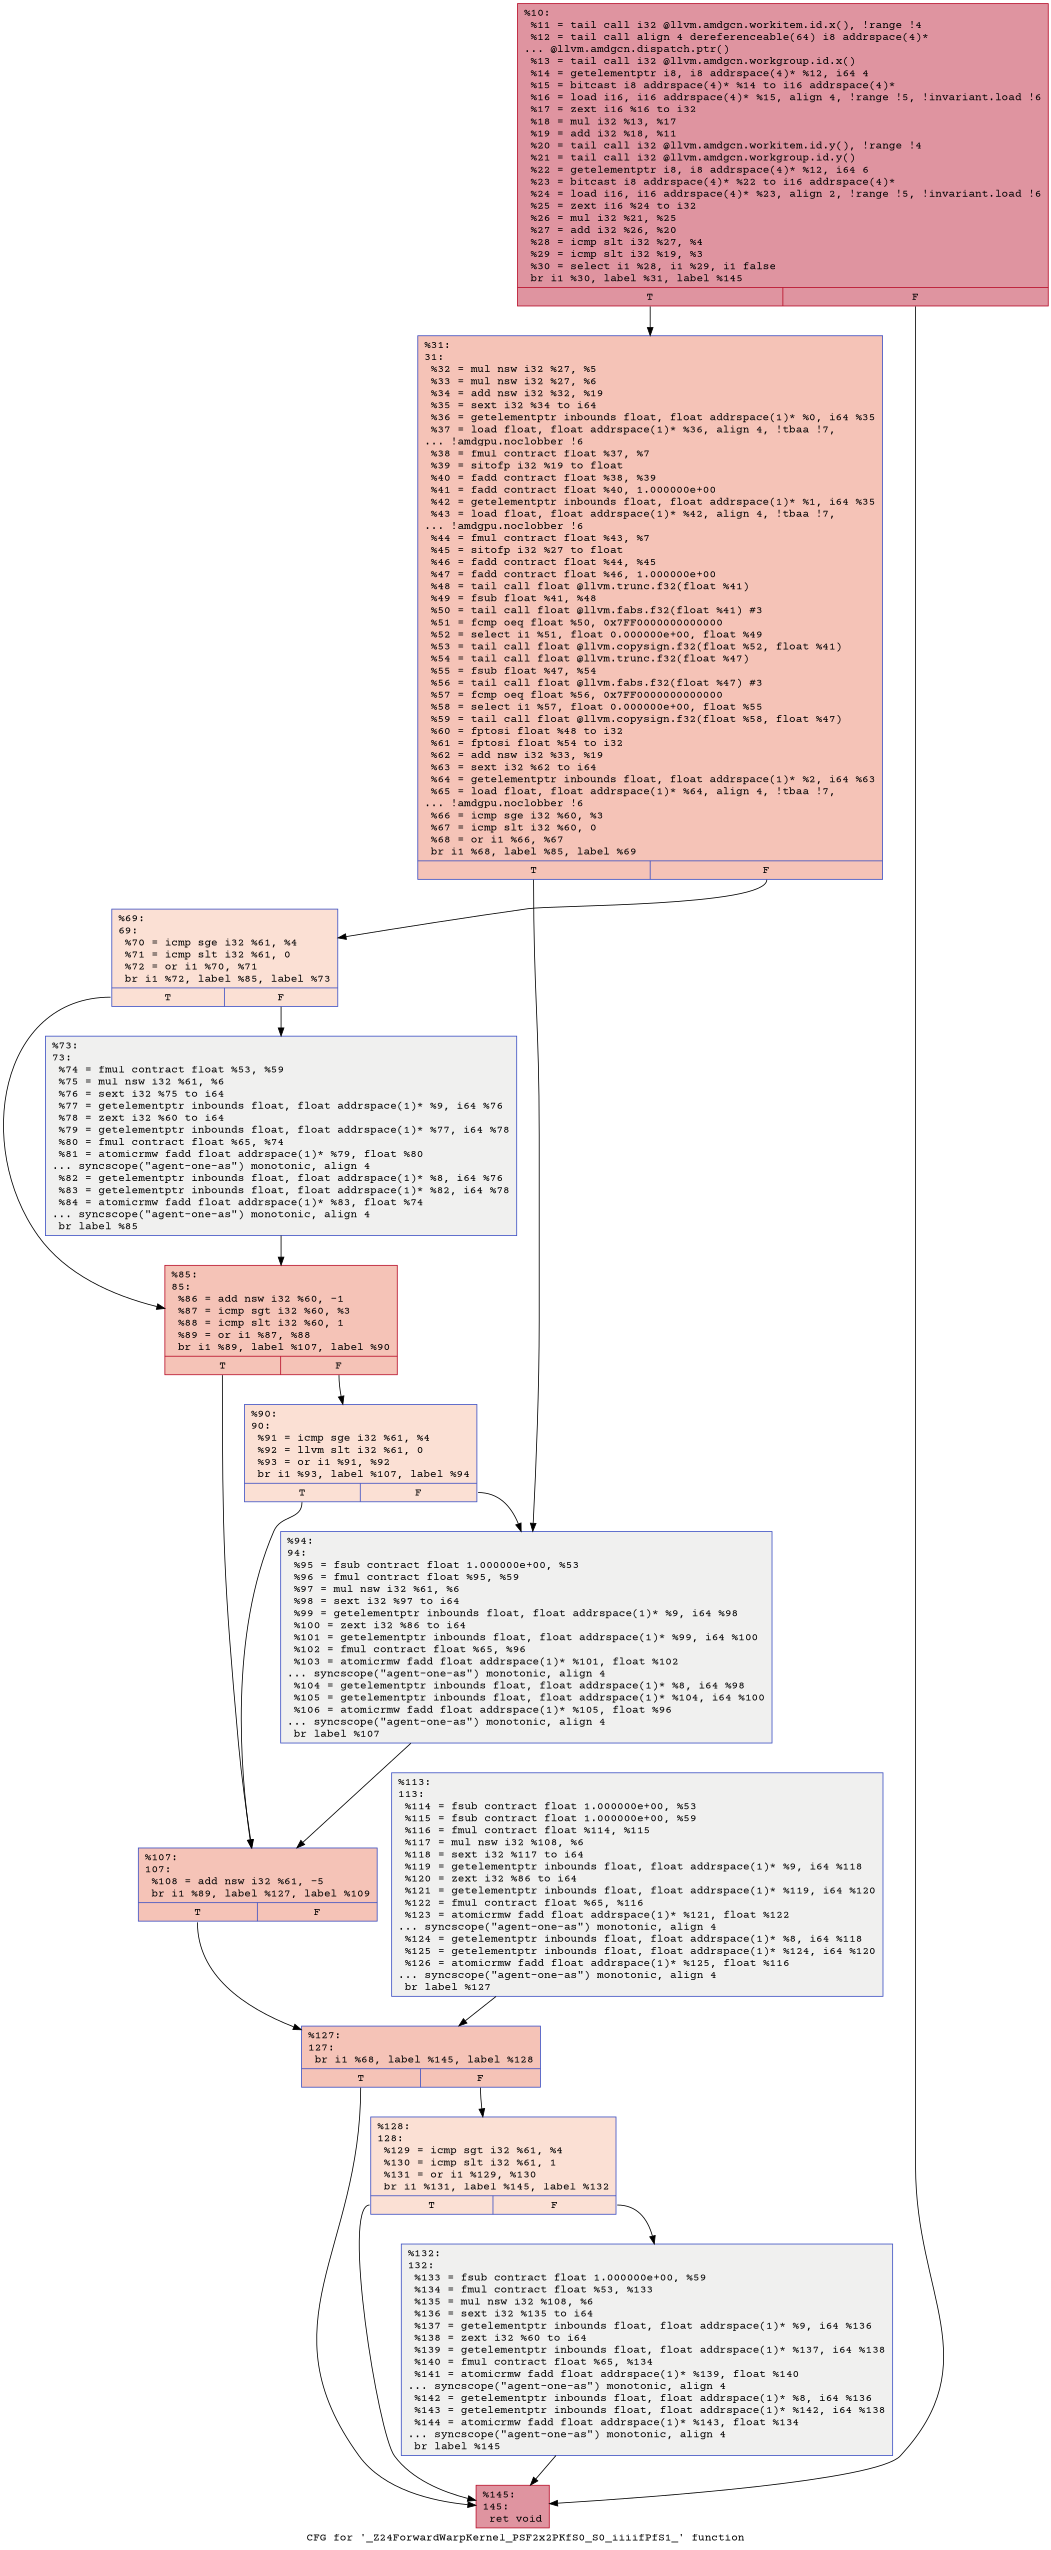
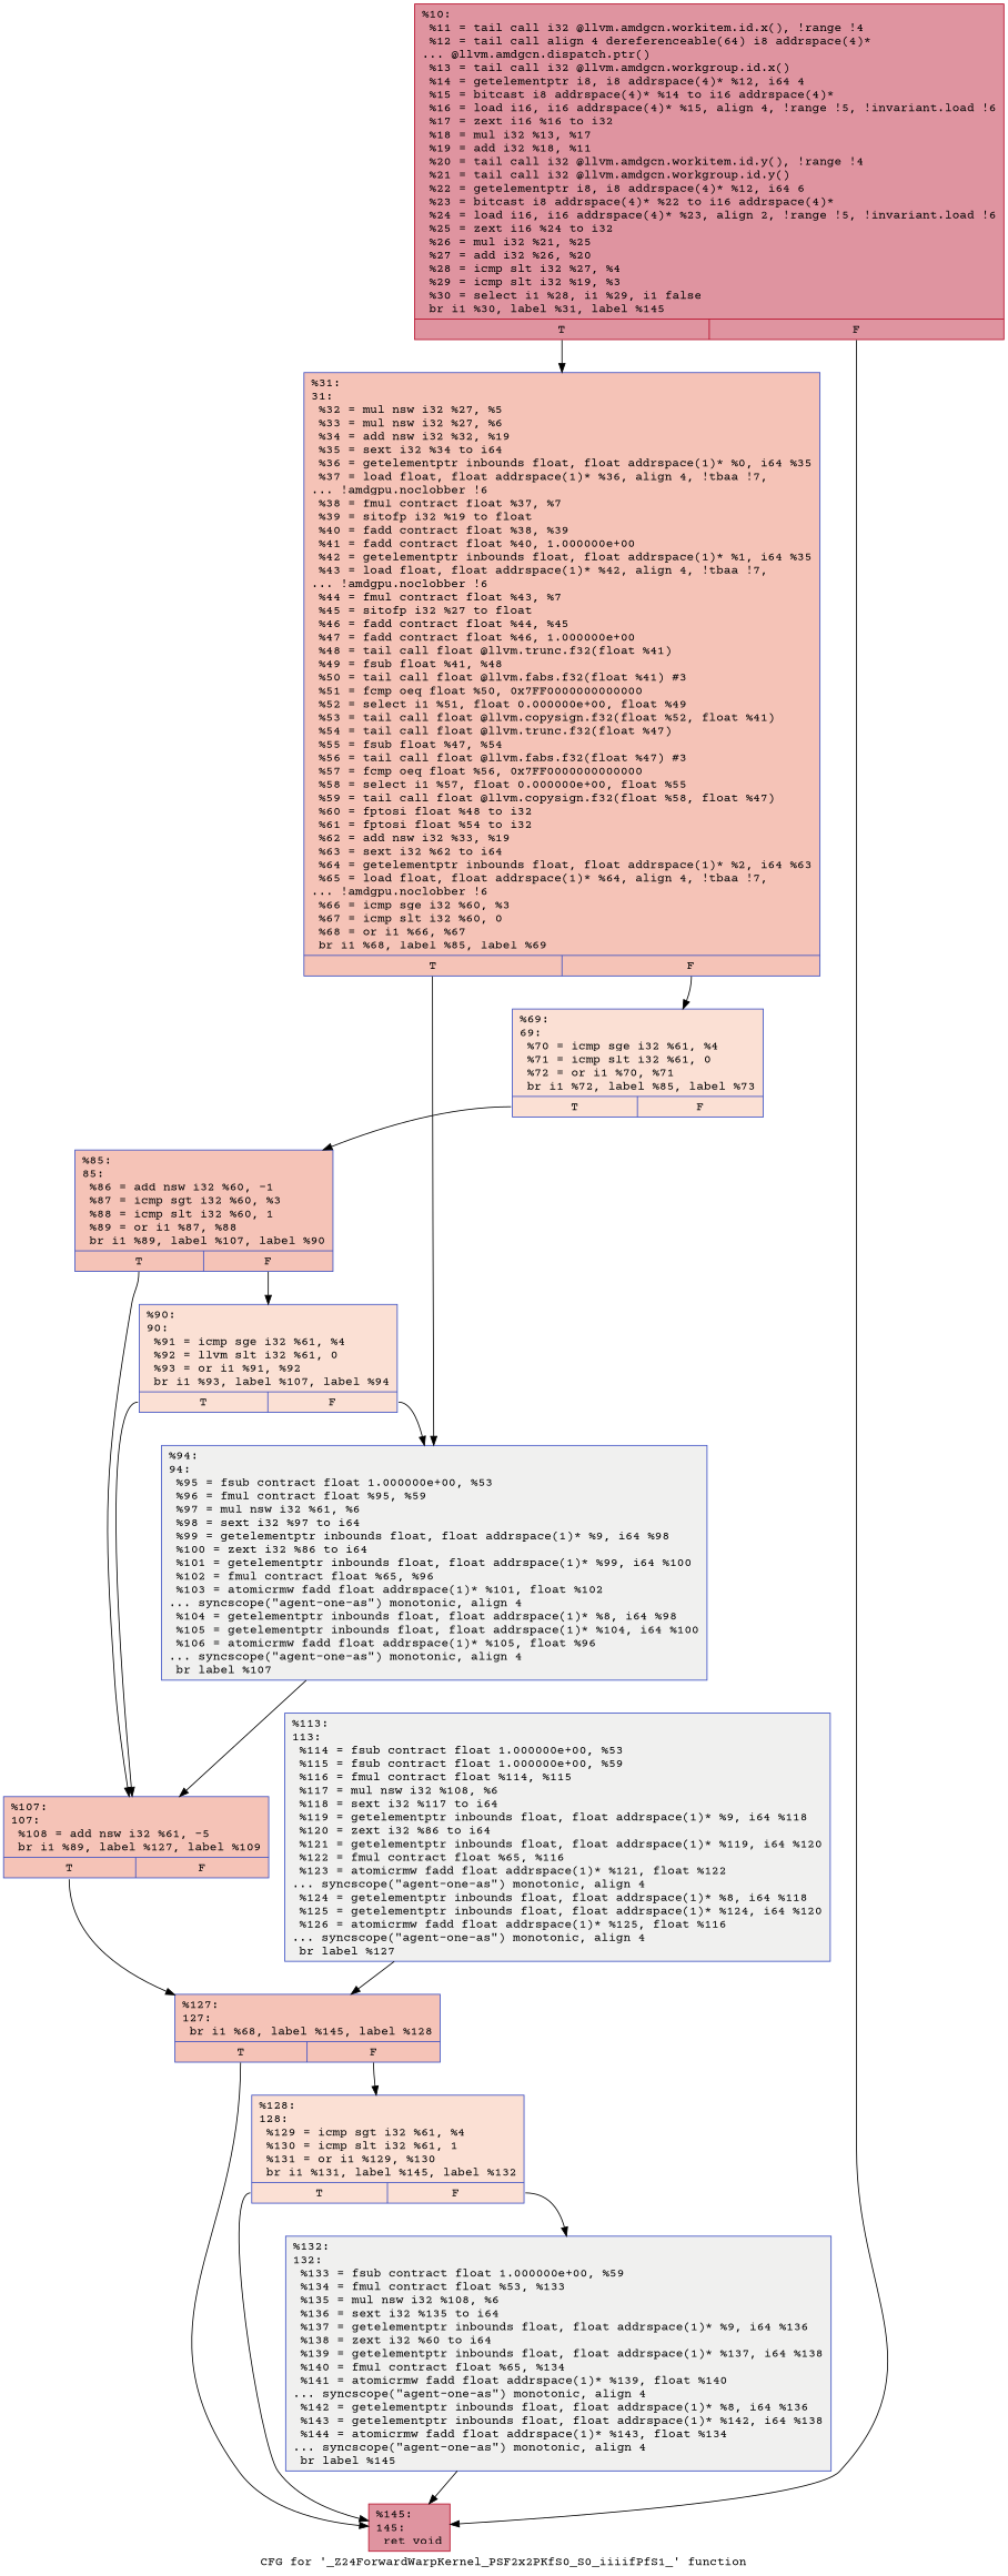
  digraph {
    fontname="Courier Prime"
    label="CFG for '_Z24ForwardWarpKernel_PSF2x2PKfS0_S0_iiiifPfS1_' function"
    node [color="#3d50c3ff" fillcolor="#e8765c70" fontname="Courier Prime" shape=record style=filled]
    edge [fontname="Courier Prime" tailport=s0]
    n1 [color="#b70d28ff" fillcolor="#b70d2870" label="{%10:\l  %11 = tail call i32 @llvm.amdgcn.workitem.id.x(), !range !4\l  %12 = tail call align 4 dereferenceable(64) i8 addrspace(4)*\l... @llvm.amdgcn.dispatch.ptr()\l  %13 = tail call i32 @llvm.amdgcn.workgroup.id.x()\l  %14 = getelementptr i8, i8 addrspace(4)* %12, i64 4\l  %15 = bitcast i8 addrspace(4)* %14 to i16 addrspace(4)*\l  %16 = load i16, i16 addrspace(4)* %15, align 4, !range !5, !invariant.load !6\l  %17 = zext i16 %16 to i32\l  %18 = mul i32 %13, %17\l  %19 = add i32 %18, %11\l  %20 = tail call i32 @llvm.amdgcn.workitem.id.y(), !range !4\l  %21 = tail call i32 @llvm.amdgcn.workgroup.id.y()\l  %22 = getelementptr i8, i8 addrspace(4)* %12, i64 6\l  %23 = bitcast i8 addrspace(4)* %22 to i16 addrspace(4)*\l  %24 = load i16, i16 addrspace(4)* %23, align 2, !range !5, !invariant.load !6\l  %25 = zext i16 %24 to i32\l  %26 = mul i32 %21, %25\l  %27 = add i32 %26, %20\l  %28 = icmp slt i32 %27, %4\l  %29 = icmp slt i32 %19, %3\l  %30 = select i1 %28, i1 %29, i1 false\l  br i1 %30, label %31, label %145\l|{<s0>T|<s1>F}}"]
    n2 [label="{%31:\l31:                                               \l  %32 = mul nsw i32 %27, %5\l  %33 = mul nsw i32 %27, %6\l  %34 = add nsw i32 %32, %19\l  %35 = sext i32 %34 to i64\l  %36 = getelementptr inbounds float, float addrspace(1)* %0, i64 %35\l  %37 = load float, float addrspace(1)* %36, align 4, !tbaa !7,\l... !amdgpu.noclobber !6\l  %38 = fmul contract float %37, %7\l  %39 = sitofp i32 %19 to float\l  %40 = fadd contract float %38, %39\l  %41 = fadd contract float %40, 1.000000e+00\l  %42 = getelementptr inbounds float, float addrspace(1)* %1, i64 %35\l  %43 = load float, float addrspace(1)* %42, align 4, !tbaa !7,\l... !amdgpu.noclobber !6\l  %44 = fmul contract float %43, %7\l  %45 = sitofp i32 %27 to float\l  %46 = fadd contract float %44, %45\l  %47 = fadd contract float %46, 1.000000e+00\l  %48 = tail call float @llvm.trunc.f32(float %41)\l  %49 = fsub float %41, %48\l  %50 = tail call float @llvm.fabs.f32(float %41) #3\l  %51 = fcmp oeq float %50, 0x7FF0000000000000\l  %52 = select i1 %51, float 0.000000e+00, float %49\l  %53 = tail call float @llvm.copysign.f32(float %52, float %41)\l  %54 = tail call float @llvm.trunc.f32(float %47)\l  %55 = fsub float %47, %54\l  %56 = tail call float @llvm.fabs.f32(float %47) #3\l  %57 = fcmp oeq float %56, 0x7FF0000000000000\l  %58 = select i1 %57, float 0.000000e+00, float %55\l  %59 = tail call float @llvm.copysign.f32(float %58, float %47)\l  %60 = fptosi float %48 to i32\l  %61 = fptosi float %54 to i32\l  %62 = add nsw i32 %33, %19\l  %63 = sext i32 %62 to i64\l  %64 = getelementptr inbounds float, float addrspace(1)* %2, i64 %63\l  %65 = load float, float addrspace(1)* %64, align 4, !tbaa !7,\l... !amdgpu.noclobber !6\l  %66 = icmp sge i32 %60, %3\l  %67 = icmp slt i32 %60, 0\l  %68 = or i1 %66, %67\l  br i1 %68, label %85, label %69\l|{<s0>T|<s1>F}}"]
    n3 [color="#b70d28ff" fillcolor="#b70d2870" label="{%145:\l145:                                              \l  ret void\l}"]
    n4 [fillcolor="#f7b99e70" label="{%69:\l69:                                               \l  %70 = icmp sge i32 %61, %4\l  %71 = icmp slt i32 %61, 0\l  %72 = or i1 %70, %71\l  br i1 %72, label %85, label %73\l|{<s0>T|<s1>F}}"]
    n5 [fillcolor="#dedcdb70" label="{%94:\l94:                                               \l  %95 = fsub contract float 1.000000e+00, %53\l  %96 = fmul contract float %95, %59\l  %97 = mul nsw i32 %61, %6\l  %98 = sext i32 %97 to i64\l  %99 = getelementptr inbounds float, float addrspace(1)* %9, i64 %98\l  %100 = zext i32 %86 to i64\l  %101 = getelementptr inbounds float, float addrspace(1)* %99, i64 %100\l  %102 = fmul contract float %65, %96\l  %103 = atomicrmw fadd float addrspace(1)* %101, float %102\l... syncscope(\"agent-one-as\") monotonic, align 4\l  %104 = getelementptr inbounds float, float addrspace(1)* %8, i64 %98\l  %105 = getelementptr inbounds float, float addrspace(1)* %104, i64 %100\l  %106 = atomicrmw fadd float addrspace(1)* %105, float %96\l... syncscope(\"agent-one-as\") monotonic, align 4\l  br label %107\l}"]
-   n6 [color="#b70d28ff" label="{%85:\l85:                                               \l  %86 = add nsw i32 %60, -1\l  %87 = icmp sgt i32 %60, %3\l  %88 = icmp slt i32 %60, 1\l  %89 = or i1 %87, %88\l  br i1 %89, label %107, label %90\l|{<s0>T|<s1>F}}"]
+   n6 [label="{%85:\l85:                                               \l  %86 = add nsw i32 %60, -1\l  %87 = icmp sgt i32 %60, %3\l  %88 = icmp slt i32 %60, 1\l  %89 = or i1 %87, %88\l  br i1 %89, label %107, label %90\l|{<s0>T|<s1>F}}"]
    n7 [label="{%107:\l107:                                              \l  %108 = add nsw i32 %61, -5\l  br i1 %89, label %127, label %109\l|{<s0>T|<s1>F}}"]
    n8 [fillcolor="#f7b99e70" label="{%90:\l90:                                               \l  %91 = icmp sge i32 %61, %4\l  %92 = llvm slt i32 %61, 0\l  %93 = or i1 %91, %92\l  br i1 %93, label %107, label %94\l|{<s0>T|<s1>F}}"]
-   n9 [fillcolor="#dedcdb70" label="{%73:\l73:                                               \l  %74 = fmul contract float %53, %59\l  %75 = mul nsw i32 %61, %6\l  %76 = sext i32 %75 to i64\l  %77 = getelementptr inbounds float, float addrspace(1)* %9, i64 %76\l  %78 = zext i32 %60 to i64\l  %79 = getelementptr inbounds float, float addrspace(1)* %77, i64 %78\l  %80 = fmul contract float %65, %74\l  %81 = atomicrmw fadd float addrspace(1)* %79, float %80\l... syncscope(\"agent-one-as\") monotonic, align 4\l  %82 = getelementptr inbounds float, float addrspace(1)* %8, i64 %76\l  %83 = getelementptr inbounds float, float addrspace(1)* %82, i64 %78\l  %84 = atomicrmw fadd float addrspace(1)* %83, float %74\l... syncscope(\"agent-one-as\") monotonic, align 4\l  br label %85\l}"]
    n10 [label="{%127:\l127:                                              \l  br i1 %68, label %145, label %128\l|{<s0>T|<s1>F}}"]
    n11 [fillcolor="#f7b99e70" label="{%128:\l128:                                              \l  %129 = icmp sgt i32 %61, %4\l  %130 = icmp slt i32 %61, 1\l  %131 = or i1 %129, %130\l  br i1 %131, label %145, label %132\l|{<s0>T|<s1>F}}"]
    n12 [fillcolor="#dedcdb70" label="{%132:\l132:                                              \l  %133 = fsub contract float 1.000000e+00, %59\l  %134 = fmul contract float %53, %133\l  %135 = mul nsw i32 %108, %6\l  %136 = sext i32 %135 to i64\l  %137 = getelementptr inbounds float, float addrspace(1)* %9, i64 %136\l  %138 = zext i32 %60 to i64\l  %139 = getelementptr inbounds float, float addrspace(1)* %137, i64 %138\l  %140 = fmul contract float %65, %134\l  %141 = atomicrmw fadd float addrspace(1)* %139, float %140\l... syncscope(\"agent-one-as\") monotonic, align 4\l  %142 = getelementptr inbounds float, float addrspace(1)* %8, i64 %136\l  %143 = getelementptr inbounds float, float addrspace(1)* %142, i64 %138\l  %144 = atomicrmw fadd float addrspace(1)* %143, float %134\l... syncscope(\"agent-one-as\") monotonic, align 4\l  br label %145\l}"]
    n13 [fillcolor="#dedcdb70" label="{%113:\l113:                                              \l  %114 = fsub contract float 1.000000e+00, %53\l  %115 = fsub contract float 1.000000e+00, %59\l  %116 = fmul contract float %114, %115\l  %117 = mul nsw i32 %108, %6\l  %118 = sext i32 %117 to i64\l  %119 = getelementptr inbounds float, float addrspace(1)* %9, i64 %118\l  %120 = zext i32 %86 to i64\l  %121 = getelementptr inbounds float, float addrspace(1)* %119, i64 %120\l  %122 = fmul contract float %65, %116\l  %123 = atomicrmw fadd float addrspace(1)* %121, float %122\l... syncscope(\"agent-one-as\") monotonic, align 4\l  %124 = getelementptr inbounds float, float addrspace(1)* %8, i64 %118\l  %125 = getelementptr inbounds float, float addrspace(1)* %124, i64 %120\l  %126 = atomicrmw fadd float addrspace(1)* %125, float %116\l... syncscope(\"agent-one-as\") monotonic, align 4\l  br label %127\l}"]
    n1 -> n2
    n1 -> n3 [tailport=s1]
    n2 -> n4 [tailport=s1]
    n2 -> n5
    n4 -> n6
-   n4 -> n9 [tailport=s1]
    n5 -> n7
    n6 -> n7
    n6 -> n8 [tailport=s1]
    n7 -> n10
    n8 -> n5 [tailport=s1]
    n8 -> n7
-   n9 -> n6
    n10 -> n3
    n10 -> n11 [tailport=s1]
    n11 -> n3
    n11 -> n12 [tailport=s1]
    n12 -> n3
    n13 -> n10
  }
